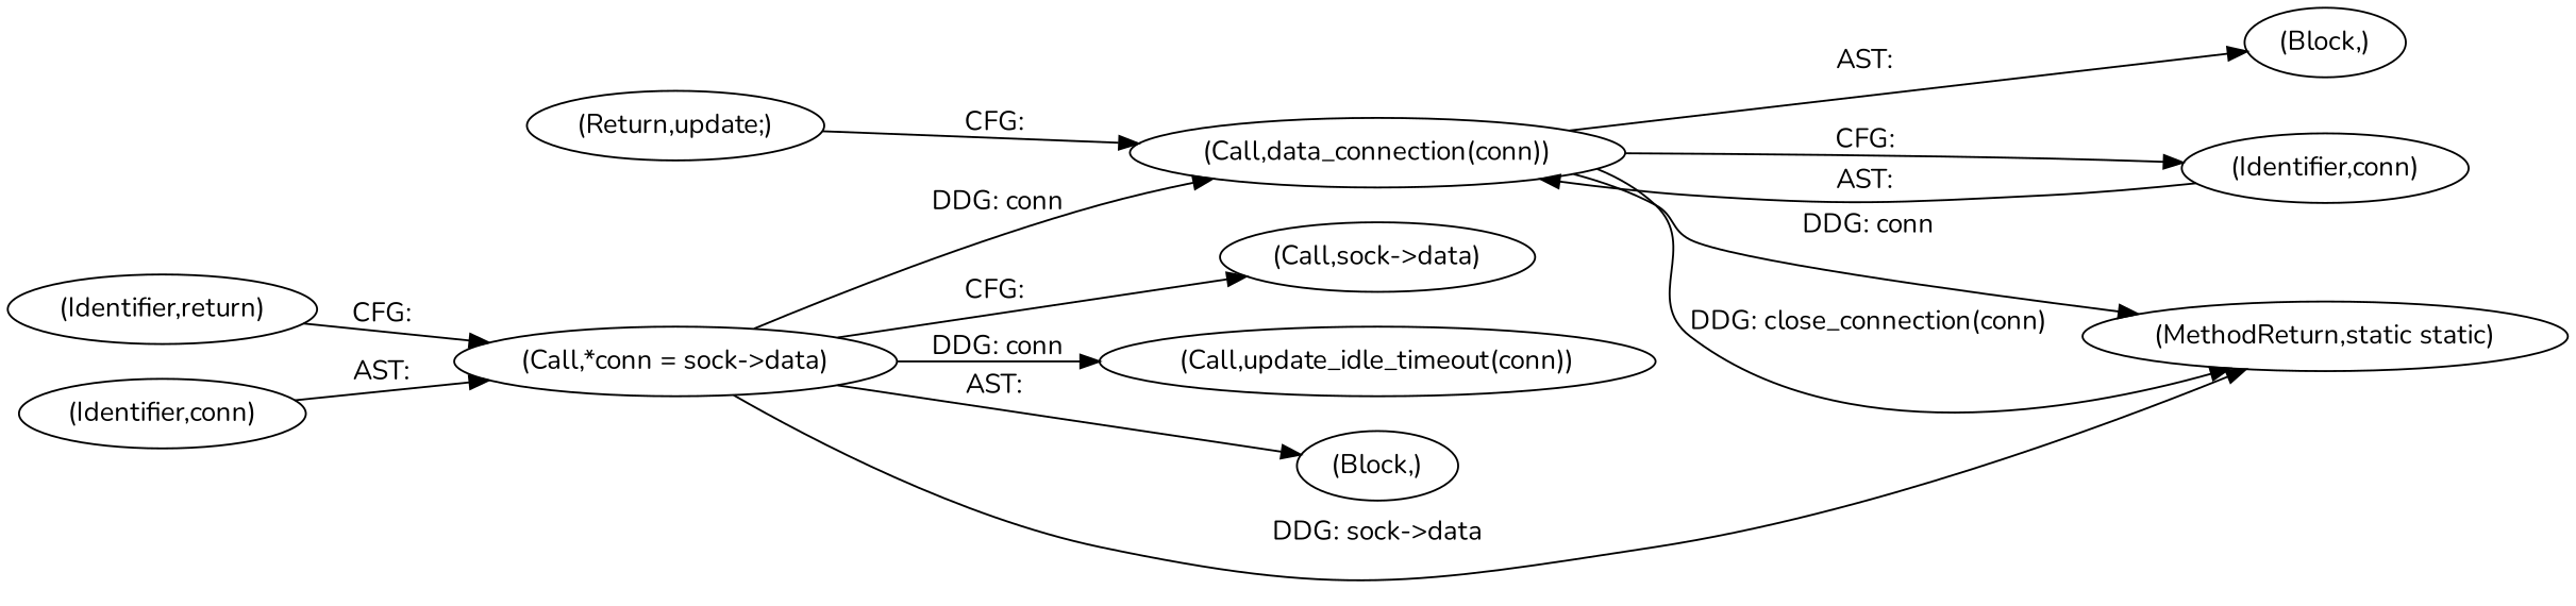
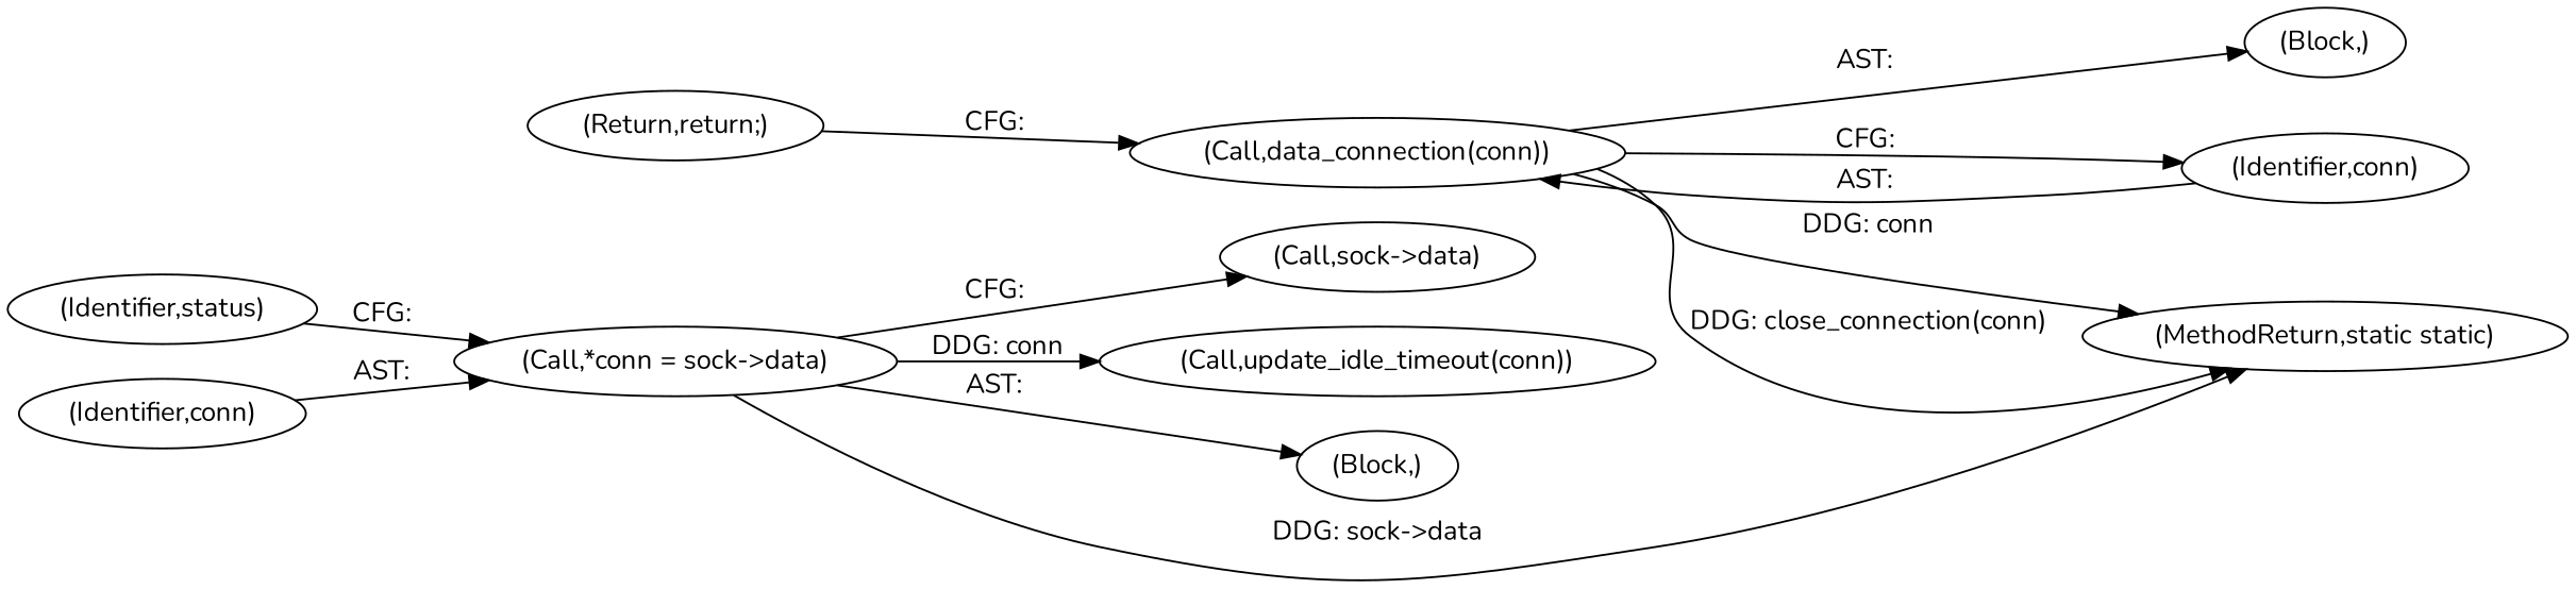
  digraph {
    fontname=Nunito
    rankdir=LR
    node [fontname=Nunito]
    edge [fontname=Nunito]
    n1 [label="(Call,data_connection(conn))"]
    n2 [label="(Identifier,conn)"]
    n3 [label="(MethodReturn,static static)"]
    n4 [label="(Block,)"]
    n5 [label="(Call,*conn = sock->data)"]
    n6 [label="(Call,sock->data)"]
    n7 [label="(Call,update_idle_timeout(conn))"]
    n8 [label="(Block,)"]
-   n9 [label="(Identifier,return)"]
-   n10 [label="(Return,update;)"]
+   n9 [label="(Identifier,status)"]
+   n10 [label="(Return,return;)"]
    n11 [label="(Identifier,conn)"]
    n1 -> n2 [label="CFG: "]
    n1 -> n3 [label="DDG: conn"]
    n1 -> n3 [label="DDG: close_connection(conn)"]
    n1 -> n4 [label="AST: "]
    n2 -> n1 [label="AST: "]
-   n5 -> n1 [label="DDG: conn"]
    n5 -> n3 [label="DDG: sock->data"]
    n5 -> n6 [label="CFG: "]
    n5 -> n7 [label="DDG: conn"]
    n5 -> n8 [label="AST: "]
    n9 -> n5 [label="CFG: "]
    n10 -> n1 [label="CFG: "]
    n11 -> n5 [label="AST: "]
  }
